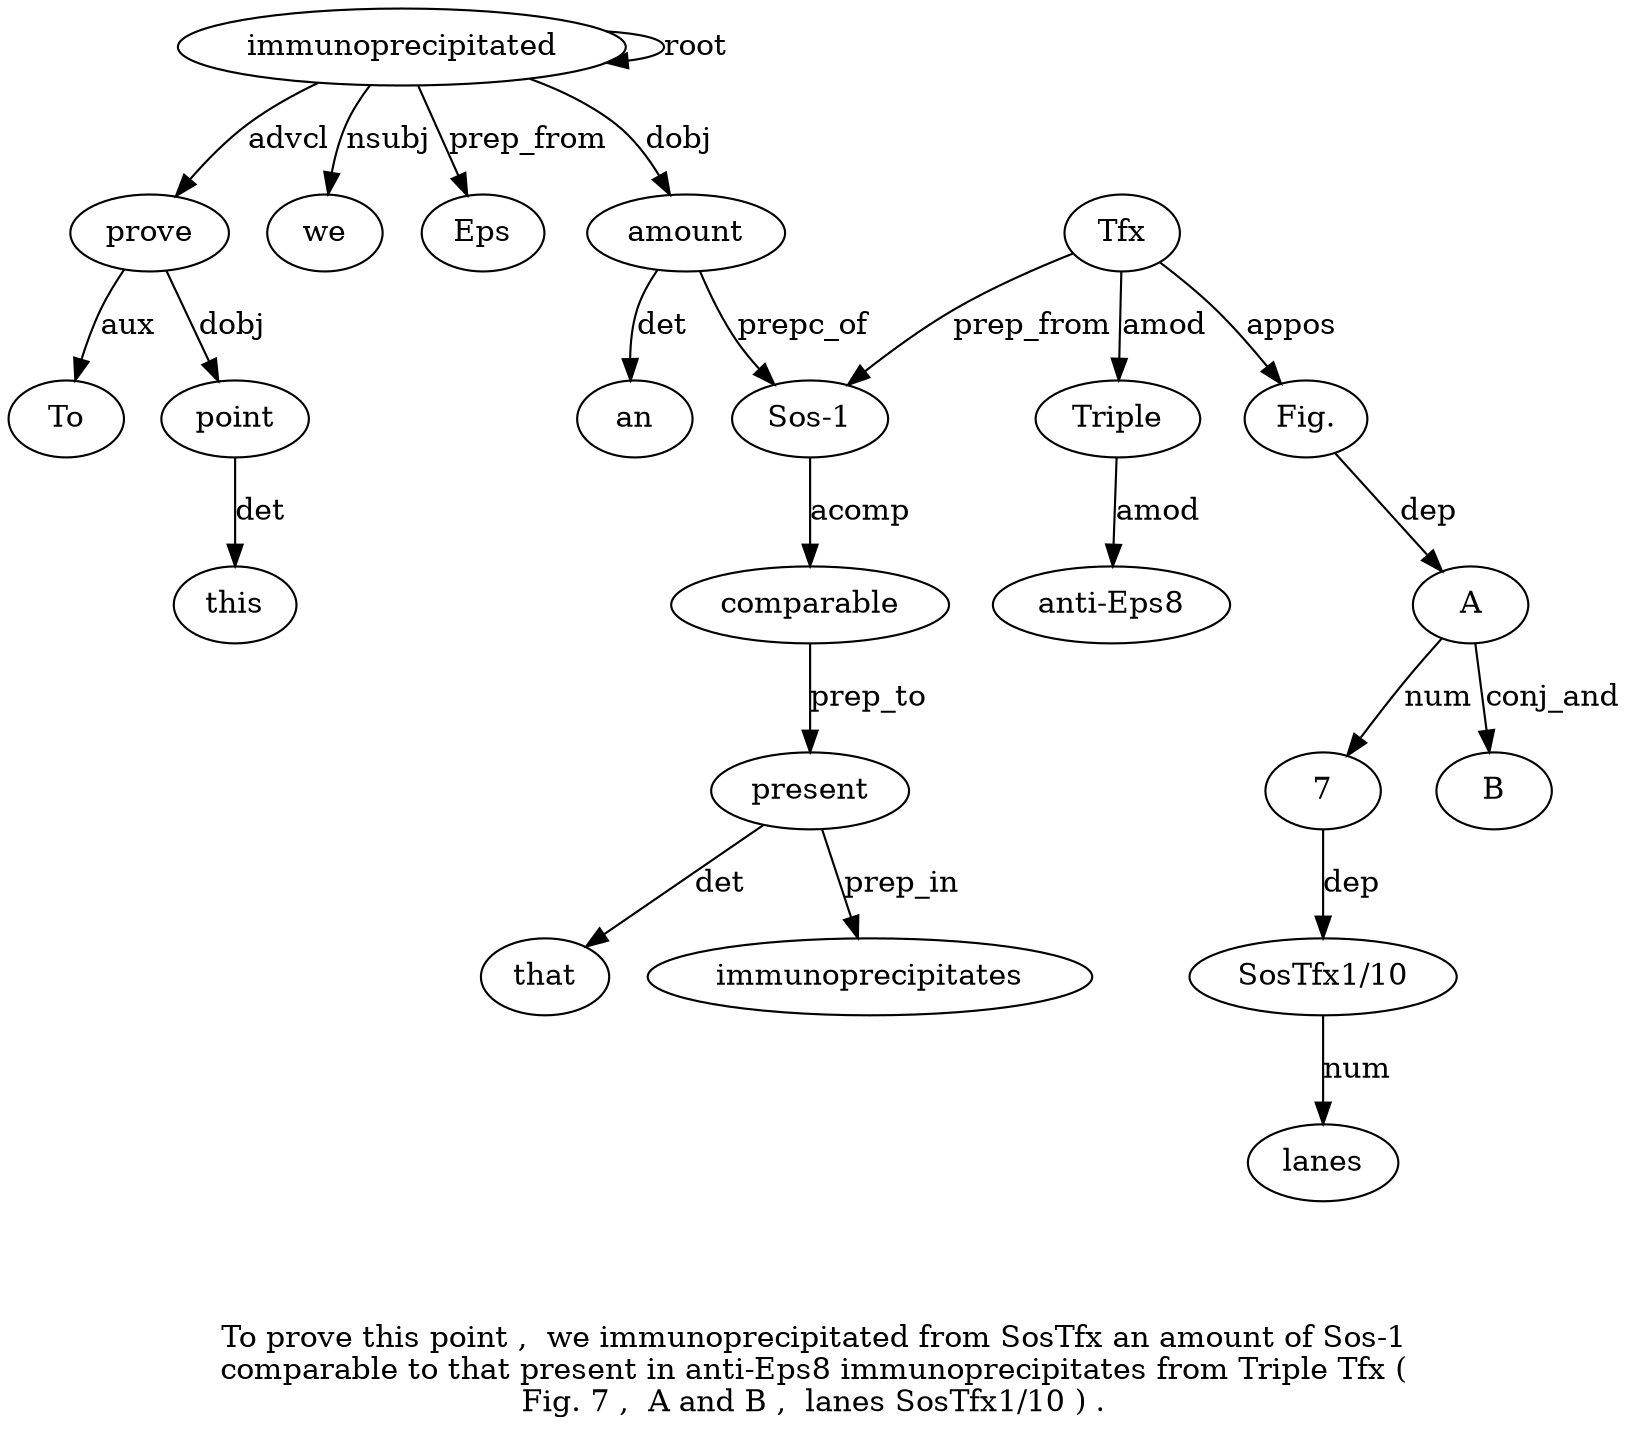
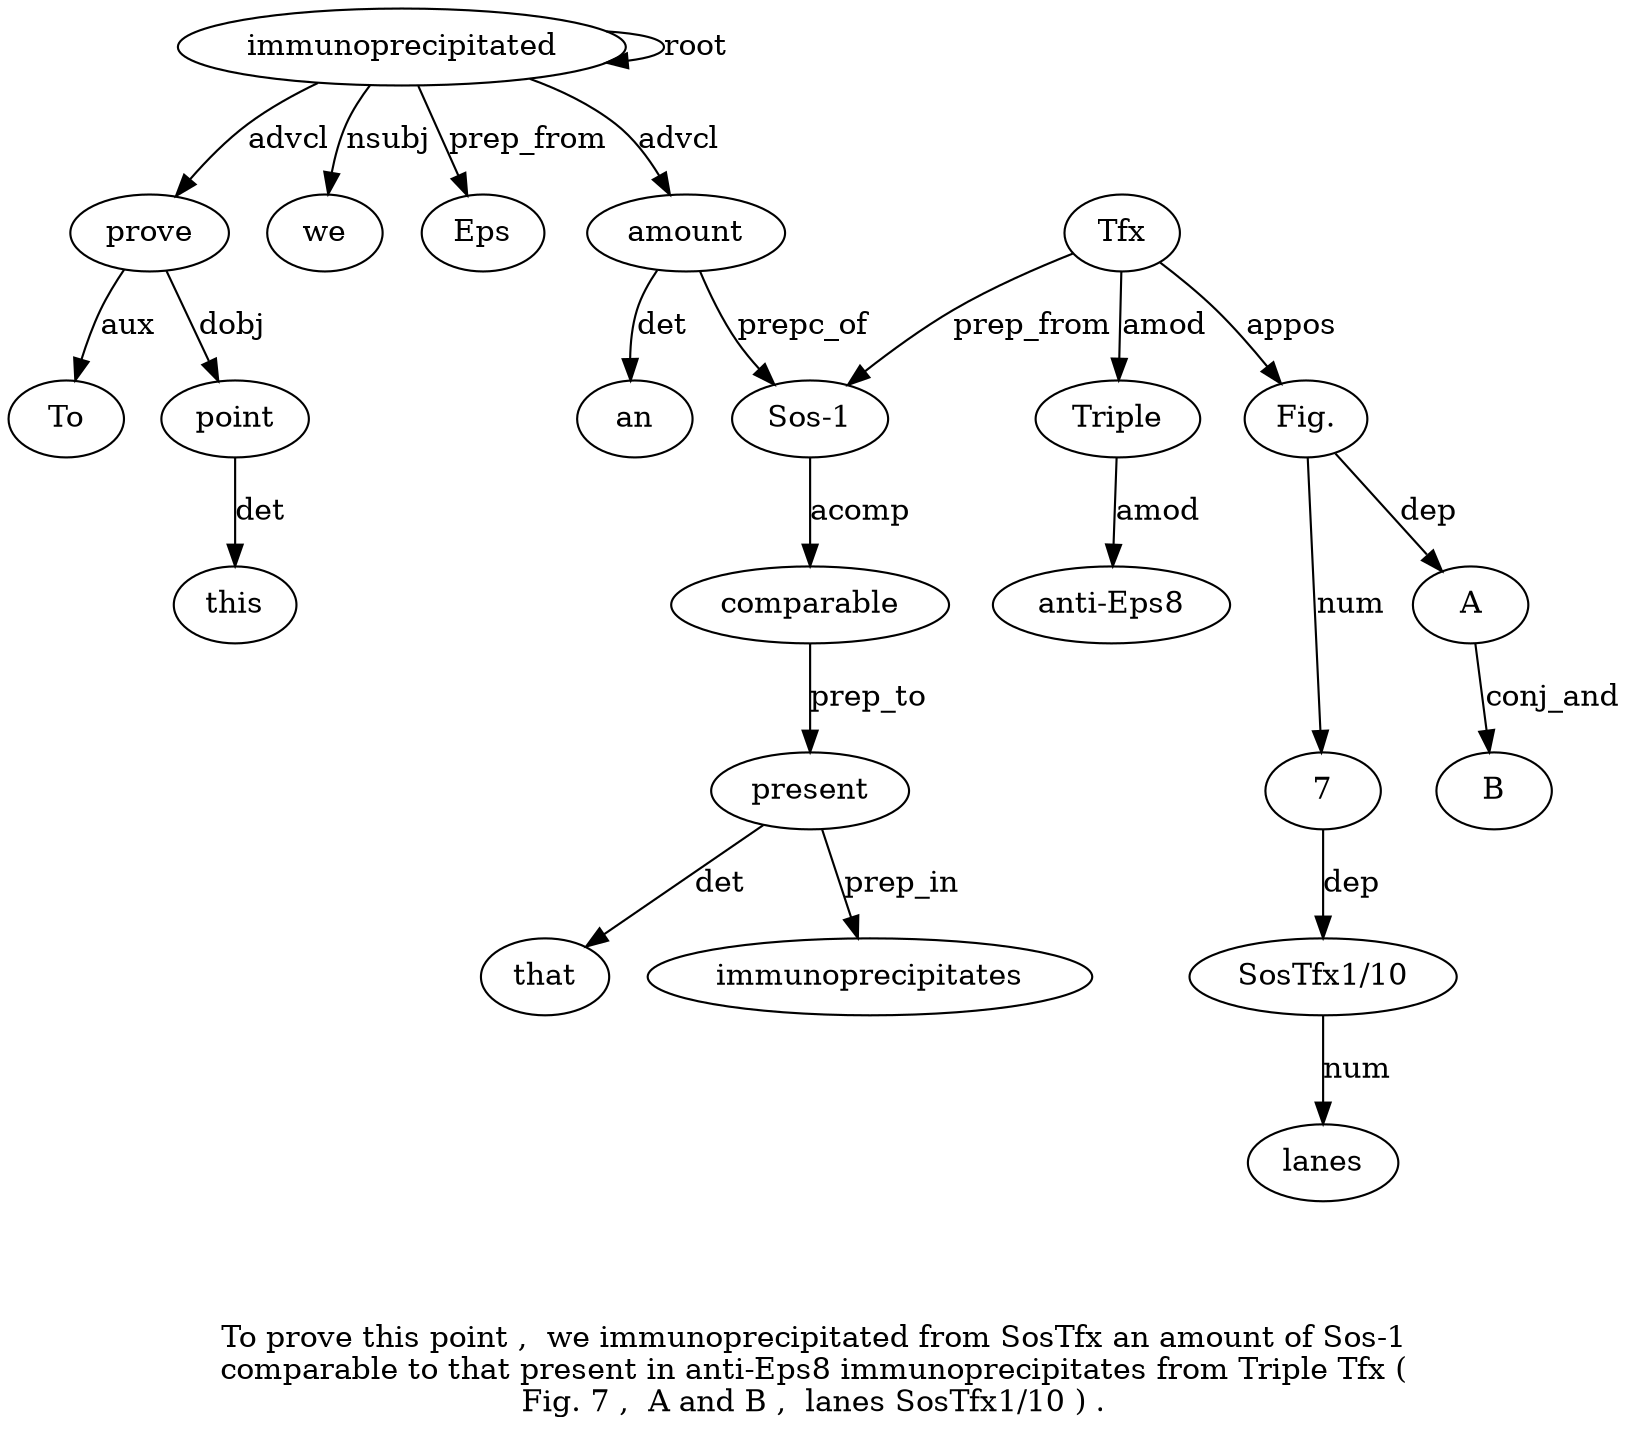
  digraph {
    label="To prove this point ,  we immunoprecipitated from SosTfx an amount of Sos-1\ncomparable to that present in anti-Eps8 immunoprecipitates from Triple Tfx (\nFig. 7 ,  A and B ,  lanes SosTfx1/10 ) ."
    node [fillcolor=white style=filled]
    n1 [label=prove]
    n2 [label=To]
    n3 [label=point]
    n4 [label=this]
    n5 [label=immunoprecipitated]
    n6 [label=we]
    n7 [label=Eps]
    n8 [label=amount]
    n9 [label=an]
    n10 [label="Sos-1"]
    n11 [label=comparable]
    n12 [label=present]
    n13 [label=Tfx]
    n14 [label=Triple]
    n15 [label="Fig."]
    n16 [label=that]
    n17 [label=immunoprecipitates]
    n18 [label="anti-Eps8"]
    n19 [label=7]
    n20 [label=A]
    n21 [label="SosTfx1/10"]
    n22 [label=B]
    n23 [label=lanes]
    n1 -> n2 [label=aux]
    n1 -> n3 [label=dobj]
    n3 -> n4 [label=det]
    n5 -> n1 [label=advcl]
    n5 -> n5 [label=root]
    n5 -> n6 [label=nsubj]
    n5 -> n7 [label=prep_from]
-   n5 -> n8 [label=dobj]
+   n5 -> n8 [label=advcl]
    n8 -> n9 [label=det]
    n8 -> n10 [label=prepc_of]
    n10 -> n11 [label=acomp]
    n11 -> n12 [label=prep_to]
    n12 -> n16 [label=det]
    n12 -> n17 [label=prep_in]
    n13 -> n10 [label=prep_from]
    n13 -> n14 [label=amod]
    n13 -> n15 [label=appos]
    n14 -> n18 [label=amod]
-   n20 -> n19 [label=num]
+   n15 -> n19 [label=num]
    n15 -> n20 [label=dep]
    n19 -> n21 [label=dep]
    n20 -> n22 [label=conj_and]
    n21 -> n23 [label=num]
  }
